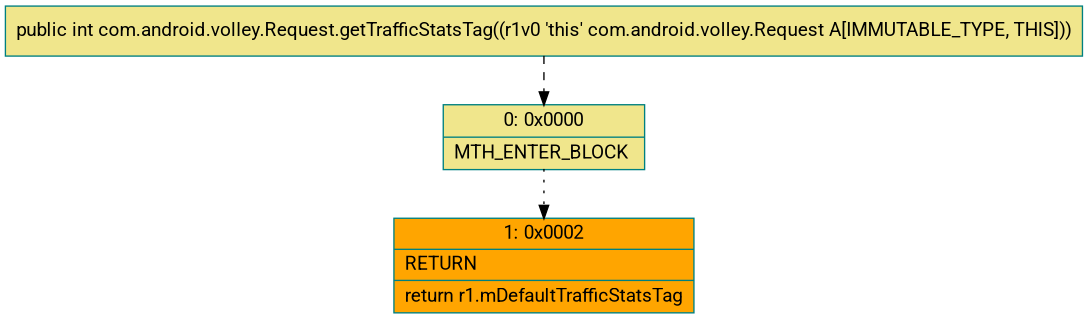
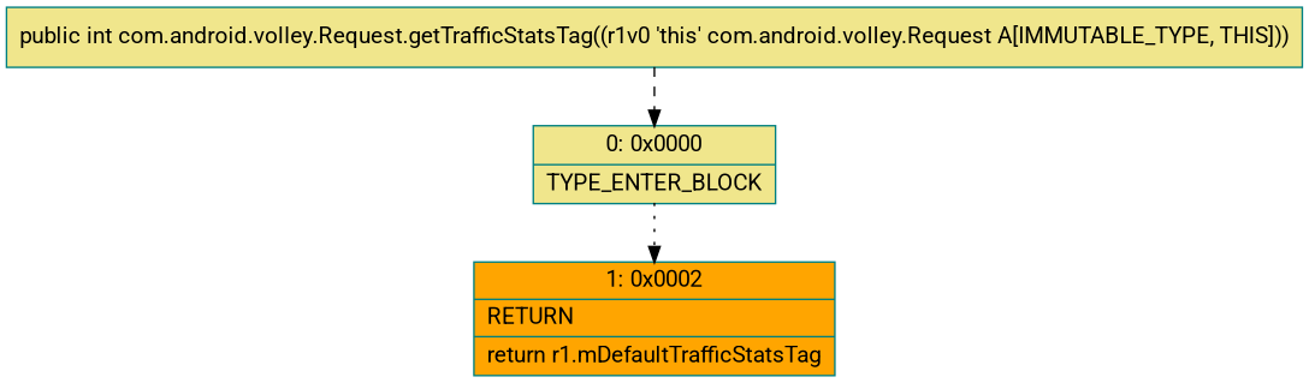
  digraph {
    fontname=Roboto
    node [shape=record style=filled fillcolor=khaki color=teal fontname=Roboto]
    edge [fontname=Roboto]
-   n1 [label="{0\:\ 0x0000|MTH_ENTER_BLOCK\l}"]
+   n1 [label="{0\:\ 0x0000|TYPE_ENTER_BLOCK\l}"]
    n2 [label="{1\:\ 0x0002|RETURN\l|return r1.mDefaultTrafficStatsTag\l}" fillcolor=orange]
    n3 [label="{public int com.android.volley.Request.getTrafficStatsTag((r1v0 'this' com.android.volley.Request A[IMMUTABLE_TYPE, THIS])) }"]
    n1 -> n2 [style=dotted]
    n3 -> n1 [style=dashed]
  }
